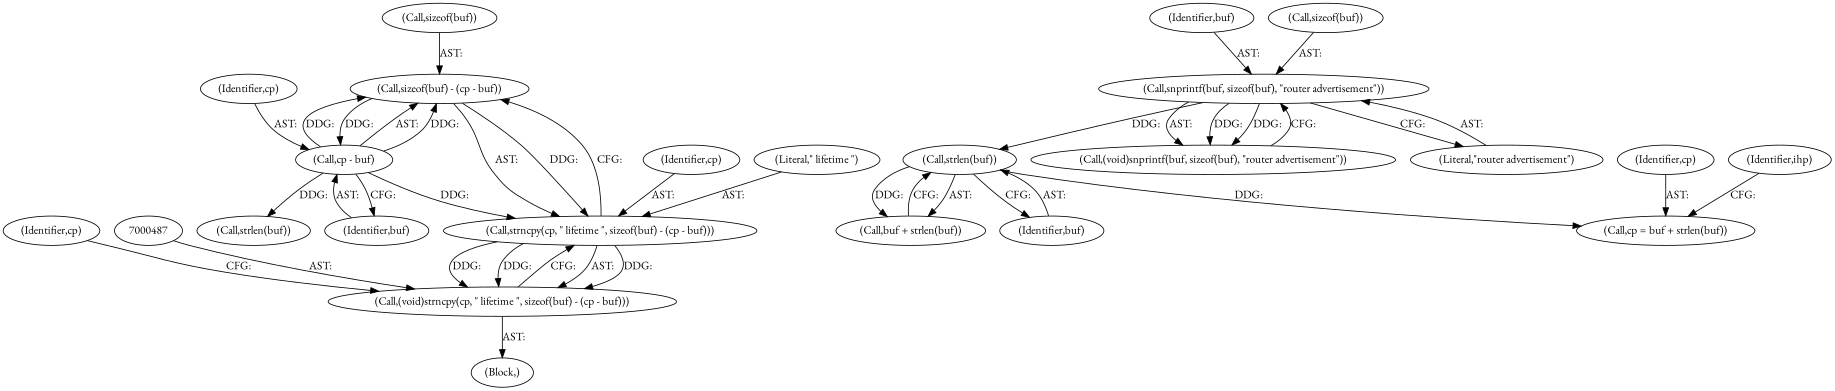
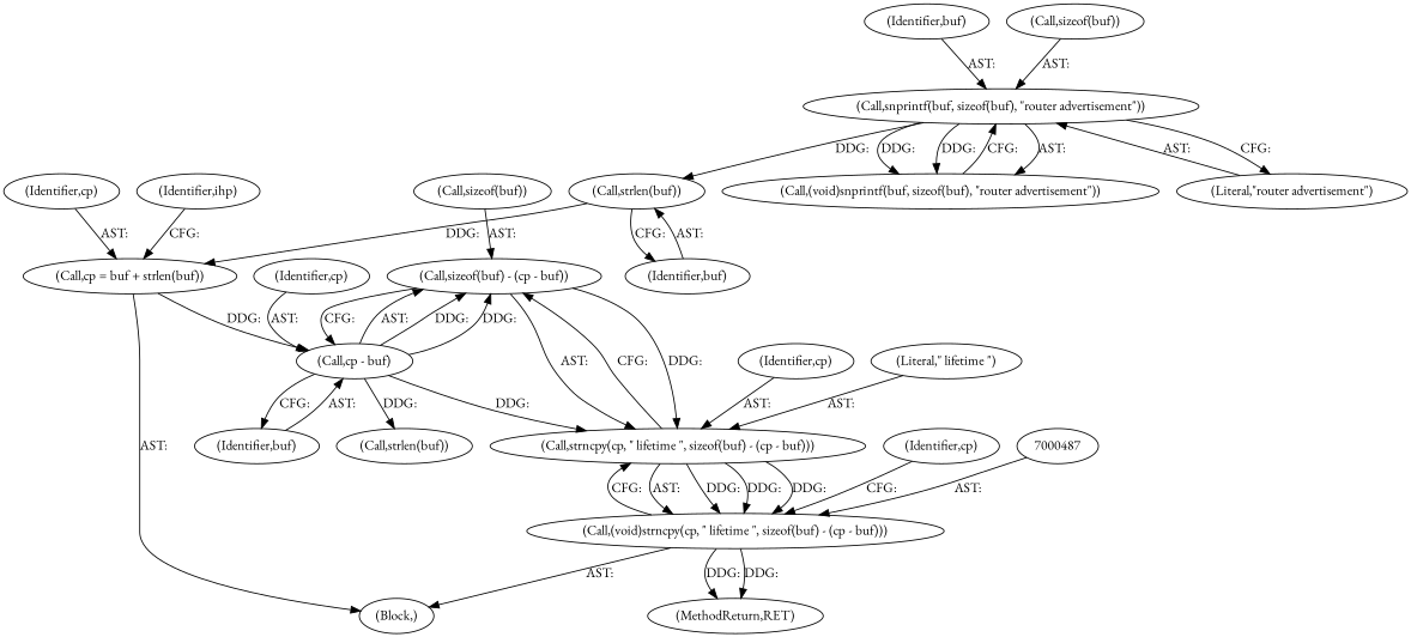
  digraph {
    fontname="EB Garamond"
    node [fontname="EB Garamond"]
    edge [fontname="EB Garamond"]
    n1 [label="(Call,sizeof(buf) - (cp - buf))"]
    n2 [label="(Call,cp - buf)"]
    n3 [label="(Call,strncpy(cp, \" lifetime \", sizeof(buf) - (cp - buf)))"]
    n4 [label="(Call,strlen(buf))"]
    n5 [label="(Identifier,buf)"]
    n6 [label="(Call,(void)strncpy(cp, \" lifetime \", sizeof(buf) - (cp - buf)))"]
    n7 [label="(Call,cp = buf + strlen(buf))"]
    n8 [label="(Block,)"]
-   n9 [label="(Call,buf + strlen(buf))"]
    n10 [label="(Call,strlen(buf))"]
    n11 [label="(Identifier,buf)"]
    n12 [label="(Call,snprintf(buf, sizeof(buf), \"router advertisement\"))"]
    n13 [label="(Call,(void)snprintf(buf, sizeof(buf), \"router advertisement\"))"]
    n14 [label="(Literal,\"router advertisement\")"]
+   n15 [label="(MethodReturn,RET)"]
    n16 [label="(Identifier,cp)"]
    n17 [label="(Literal,\" lifetime \")"]
    n18 [label="(Identifier,cp)"]
    n19 [label="(Identifier,cp)"]
    n20 [label="(Call,sizeof(buf))"]
    n21 [label="(Identifier,cp)"]
    n22 [label="(Identifier,ihp)"]
    n23 [label="(Identifier,buf)"]
    n24 [label="(Call,sizeof(buf))"]
    n25 [label=7000487]
-   n1 -> n2 [label="DDG: "]
+   n1 -> n2 [label="CFG: "]
    n1 -> n3 [label="AST: "]
    n1 -> n3 [label="DDG: "]
    n2 -> n1 [label="AST: "]
    n2 -> n1 [label="DDG: "]
    n2 -> n1 [label="DDG: "]
    n2 -> n3 [label="DDG: "]
    n2 -> n4 [label="DDG: "]
    n2 -> n5 [label="CFG: "]
    n3 -> n1 [label="CFG: "]
    n3 -> n6 [label="AST: "]
    n3 -> n6 [label="DDG: "]
    n3 -> n6 [label="DDG: "]
    n3 -> n6 [label="DDG: "]
    n5 -> n2 [label="AST: "]
    n6 -> n3 [label="CFG: "]
    n6 -> n8 [label="AST: "]
-   n9 -> n10 [label="CFG: "]
+   n6 -> n15 [label="DDG: "]
+   n6 -> n15 [label="DDG: "]
+   n7 -> n2 [label="DDG: "]
+   n7 -> n8 [label="AST: "]
    n10 -> n7 [label="DDG: "]
-   n10 -> n9 [label="AST: "]
-   n10 -> n9 [label="DDG: "]
    n10 -> n11 [label="CFG: "]
    n11 -> n10 [label="AST: "]
    n12 -> n10 [label="DDG: "]
    n12 -> n13 [label="AST: "]
    n12 -> n13 [label="DDG: "]
    n12 -> n13 [label="DDG: "]
    n12 -> n14 [label="CFG: "]
    n13 -> n12 [label="CFG: "]
    n14 -> n12 [label="AST: "]
    n16 -> n3 [label="AST: "]
    n17 -> n3 [label="AST: "]
    n18 -> n2 [label="AST: "]
    n19 -> n7 [label="AST: "]
    n20 -> n1 [label="AST: "]
    n21 -> n6 [label="CFG: "]
    n22 -> n7 [label="CFG: "]
    n23 -> n12 [label="AST: "]
    n24 -> n12 [label="AST: "]
    n25 -> n6 [label="AST: "]
  }
